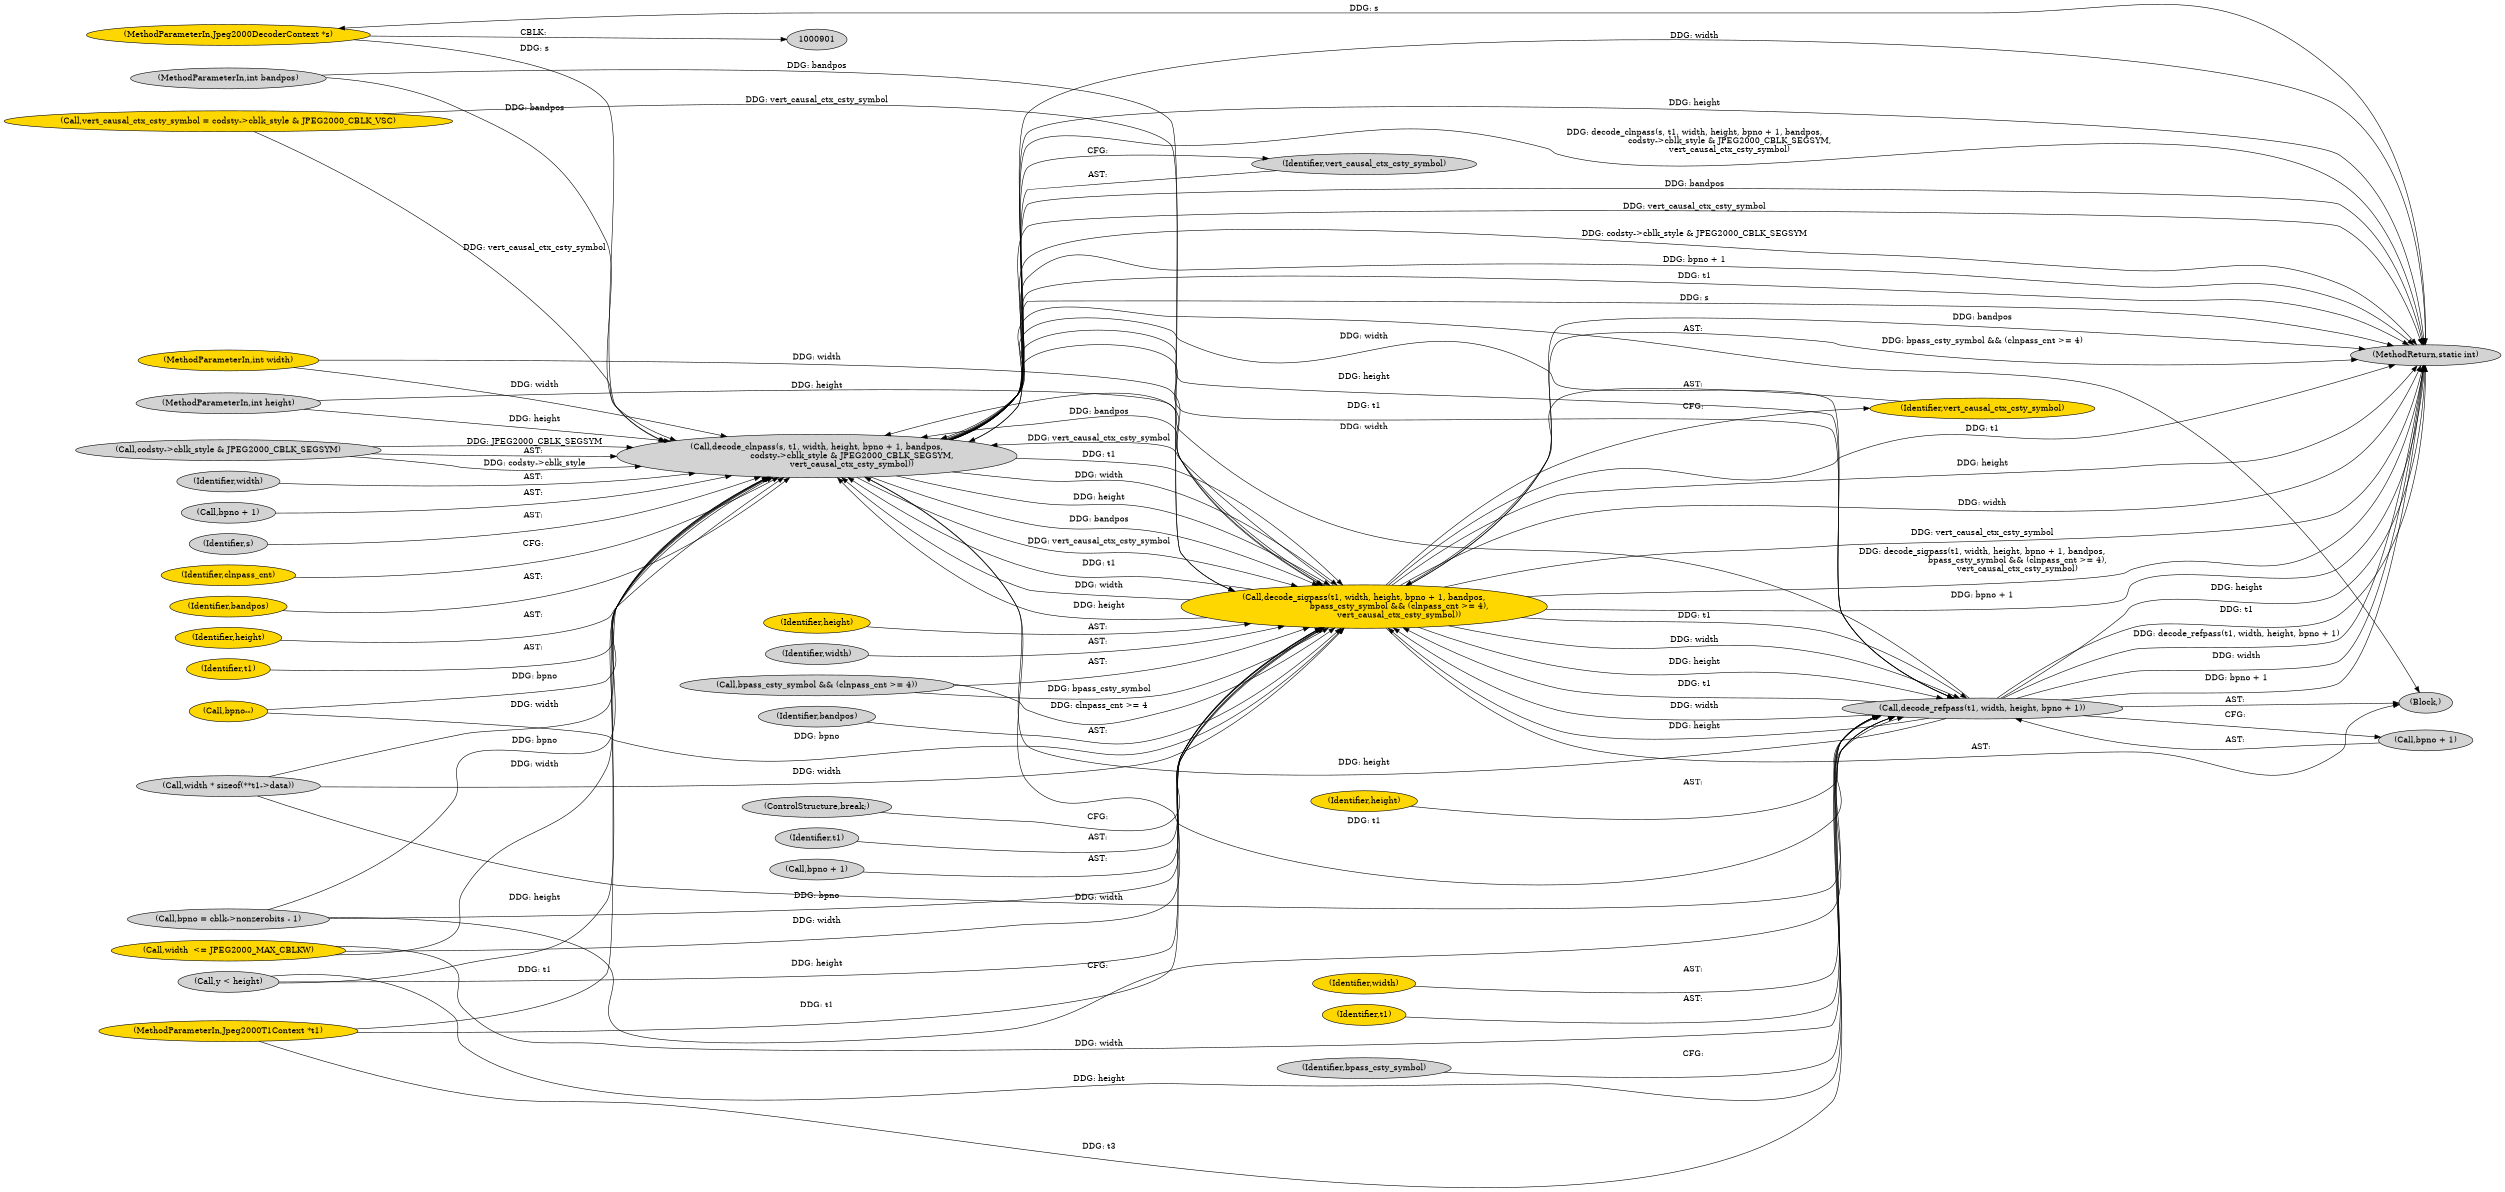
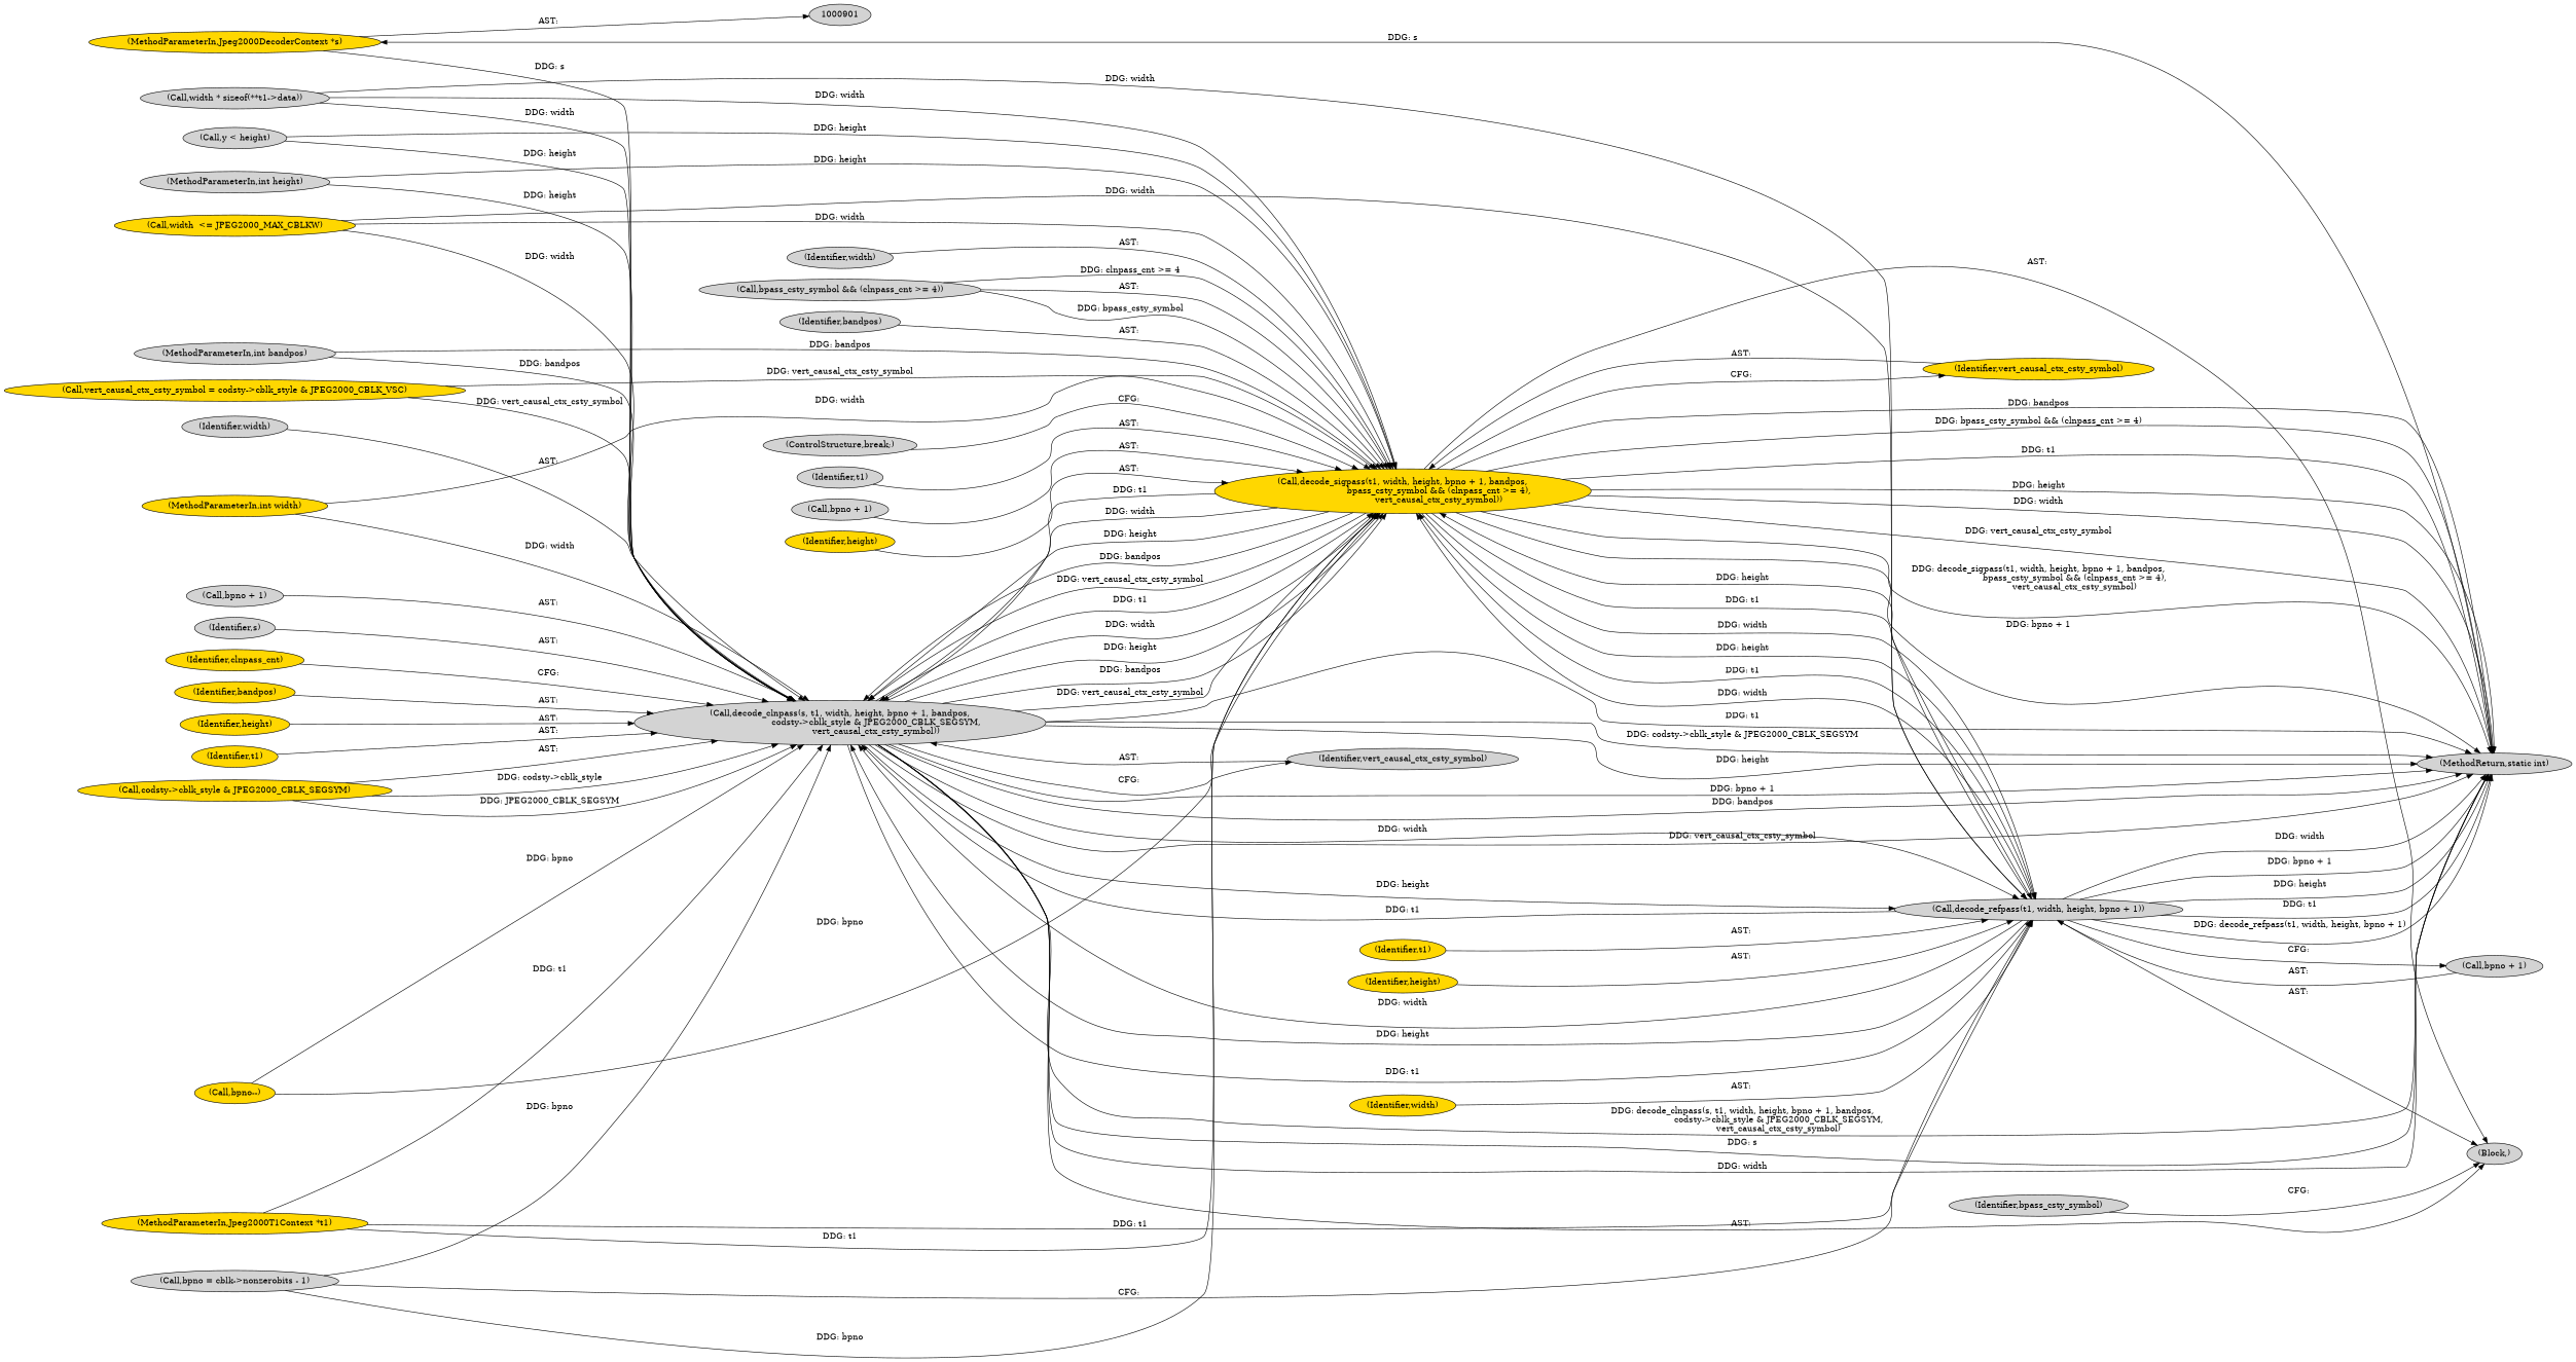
  digraph {
    rankdir=LR
    node [fillcolor=lightgrey style=filled]
    n1 [fillcolor=gold label="(MethodParameterIn,Jpeg2000DecoderContext *s)"]
    n2 [label="(Call,decode_clnpass(s, t1, width, height, bpno + 1, bandpos,\n                           codsty->cblk_style & JPEG2000_CBLK_SEGSYM,\n                           vert_causal_ctx_csty_symbol))"]
    n3 [label=1000901]
    n4 [label="(MethodReturn,static int)"]
    n5 [fillcolor=gold label="(Call,decode_sigpass(t1, width, height, bpno + 1, bandpos,\n                           bpass_csty_symbol && (clnpass_cnt >= 4),\n                           vert_causal_ctx_csty_symbol))"]
    n6 [label="(Call,decode_refpass(t1, width, height, bpno + 1))"]
    n7 [label="(Block,)"]
    n8 [label="(Identifier,vert_causal_ctx_csty_symbol)"]
    n9 [fillcolor=gold label="(Identifier,vert_causal_ctx_csty_symbol)"]
    n10 [label="(Call,bpno + 1)"]
    n11 [label="(MethodParameterIn,int bandpos)"]
    n12 [fillcolor=gold label="(Identifier,clnpass_cnt)"]
    n13 [fillcolor=gold label="(Call,vert_causal_ctx_csty_symbol = codsty->cblk_style & JPEG2000_CBLK_VSC)"]
    n14 [label="(Identifier,bpass_csty_symbol)"]
    n15 [fillcolor=gold label="(MethodParameterIn,int width)"]
    n16 [fillcolor=gold label="(Identifier,bandpos)"]
    n17 [fillcolor=gold label="(Call,bpno--)"]
    n18 [fillcolor=gold label="(Identifier,height)"]
    n19 [label="(ControlStructure,break;)"]
    n20 [fillcolor=gold label="(Identifier,width)"]
    n21 [label="(Identifier,t1)"]
    n22 [fillcolor=gold label="(Identifier,t1)"]
    n23 [label="(Call,bpno + 1)"]
    n24 [fillcolor=gold label="(Identifier,height)"]
-   n25 [label="(Call,codsty->cblk_style & JPEG2000_CBLK_SEGSYM)"]
+   n25 [fillcolor=gold label="(Call,codsty->cblk_style & JPEG2000_CBLK_SEGSYM)"]
    n26 [label="(Call,width * sizeof(**t1->data))"]
    n27 [label="(Identifier,width)"]
    n28 [label="(Call,bpass_csty_symbol && (clnpass_cnt >= 4))"]
    n29 [fillcolor=gold label="(Call,width  <= JPEG2000_MAX_CBLKW)"]
    n30 [fillcolor=gold label="(Identifier,t1)"]
    n31 [label="(Identifier,width)"]
    n32 [label="(Identifier,bandpos)"]
    n33 [label="(Call,y < height)"]
    n34 [label="(MethodParameterIn,int height)"]
    n35 [fillcolor=gold label="(Identifier,height)"]
    n36 [label="(Call,bpno + 1)"]
    n37 [fillcolor=gold label="(MethodParameterIn,Jpeg2000T1Context *t1)"]
    n38 [label="(Call,bpno = cblk->nonzerobits - 1)"]
    n39 [label="(Identifier,s)"]
    n1 -> n2 [label="DDG: s"]
-   n1 -> n3 [label="CBLK: "]
+   n1 -> n3 [label="AST: "]
    n2 -> n4 [label="DDG: decode_clnpass(s, t1, width, height, bpno + 1, bandpos,\n                           codsty->cblk_style & JPEG2000_CBLK_SEGSYM,\n                           vert_causal_ctx_csty_symbol)"]
    n2 -> n4 [label="DDG: s"]
    n2 -> n4 [label="DDG: width"]
    n2 -> n4 [label="DDG: t1"]
    n2 -> n4 [label="DDG: bpno + 1"]
    n2 -> n4 [label="DDG: bandpos"]
    n2 -> n4 [label="DDG: vert_causal_ctx_csty_symbol"]
    n2 -> n4 [label="DDG: codsty->cblk_style & JPEG2000_CBLK_SEGSYM"]
    n2 -> n4 [label="DDG: height"]
    n2 -> n5 [label="DDG: t1"]
    n2 -> n5 [label="DDG: width"]
    n2 -> n5 [label="DDG: height"]
    n2 -> n5 [label="DDG: bandpos"]
    n2 -> n5 [label="DDG: vert_causal_ctx_csty_symbol"]
    n2 -> n6 [label="DDG: t1"]
    n2 -> n6 [label="DDG: width"]
    n2 -> n6 [label="DDG: height"]
    n2 -> n7 [label="AST: "]
    n2 -> n8 [label="CFG: "]
    n4 -> n1 [label="DDG: s"]
    n5 -> n2 [label="DDG: t1"]
    n5 -> n2 [label="DDG: width"]
    n5 -> n2 [label="DDG: height"]
    n5 -> n2 [label="DDG: bandpos"]
    n5 -> n2 [label="DDG: vert_causal_ctx_csty_symbol"]
    n5 -> n4 [label="DDG: bandpos"]
    n5 -> n4 [label="DDG: bpass_csty_symbol && (clnpass_cnt >= 4)"]
    n5 -> n4 [label="DDG: t1"]
    n5 -> n4 [label="DDG: height"]
    n5 -> n4 [label="DDG: width"]
    n5 -> n4 [label="DDG: vert_causal_ctx_csty_symbol"]
    n5 -> n4 [label="DDG: decode_sigpass(t1, width, height, bpno + 1, bandpos,\n                           bpass_csty_symbol && (clnpass_cnt >= 4),\n                           vert_causal_ctx_csty_symbol)"]
    n5 -> n4 [label="DDG: bpno + 1"]
    n5 -> n6 [label="DDG: t1"]
    n5 -> n6 [label="DDG: width"]
    n5 -> n6 [label="DDG: height"]
    n5 -> n7 [label="AST: "]
    n5 -> n9 [label="CFG: "]
    n6 -> n2 [label="DDG: t1"]
    n6 -> n2 [label="DDG: width"]
    n6 -> n2 [label="DDG: height"]
    n6 -> n4 [label="DDG: t1"]
    n6 -> n4 [label="DDG: decode_refpass(t1, width, height, bpno + 1)"]
    n6 -> n4 [label="DDG: width"]
    n6 -> n4 [label="DDG: bpno + 1"]
    n6 -> n4 [label="DDG: height"]
    n6 -> n5 [label="DDG: t1"]
    n6 -> n5 [label="DDG: width"]
    n6 -> n5 [label="DDG: height"]
    n6 -> n7 [label="AST: "]
    n6 -> n10 [label="CFG: "]
    n8 -> n2 [label="AST: "]
    n9 -> n5 [label="AST: "]
    n10 -> n6 [label="AST: "]
    n11 -> n2 [label="DDG: bandpos"]
    n11 -> n5 [label="DDG: bandpos"]
    n12 -> n2 [label="CFG: "]
    n13 -> n2 [label="DDG: vert_causal_ctx_csty_symbol"]
    n13 -> n5 [label="DDG: vert_causal_ctx_csty_symbol"]
-   n14 -> n6 [label="CFG: "]
+   n14 -> n7 [label="CFG: "]
    n15 -> n2 [label="DDG: width"]
    n15 -> n5 [label="DDG: width"]
    n16 -> n2 [label="AST: "]
    n17 -> n2 [label="DDG: bpno"]
    n17 -> n5 [label="DDG: bpno"]
    n18 -> n2 [label="AST: "]
    n19 -> n5 [label="CFG: "]
    n20 -> n6 [label="AST: "]
    n21 -> n5 [label="AST: "]
    n22 -> n2 [label="AST: "]
    n23 -> n5 [label="AST: "]
    n24 -> n5 [label="AST: "]
    n25 -> n2 [label="AST: "]
    n25 -> n2 [label="DDG: codsty->cblk_style"]
    n25 -> n2 [label="DDG: JPEG2000_CBLK_SEGSYM"]
    n26 -> n2 [label="DDG: width"]
    n26 -> n5 [label="DDG: width"]
    n26 -> n6 [label="DDG: width"]
    n27 -> n5 [label="AST: "]
    n28 -> n5 [label="AST: "]
    n28 -> n5 [label="DDG: bpass_csty_symbol"]
    n28 -> n5 [label="DDG: clnpass_cnt >= 4"]
    n29 -> n2 [label="DDG: width"]
    n29 -> n5 [label="DDG: width"]
    n29 -> n6 [label="DDG: width"]
    n30 -> n6 [label="AST: "]
    n31 -> n2 [label="AST: "]
    n32 -> n5 [label="AST: "]
    n33 -> n2 [label="DDG: height"]
    n33 -> n5 [label="DDG: height"]
-   n33 -> n6 [label="DDG: height"]
    n34 -> n2 [label="DDG: height"]
    n34 -> n5 [label="DDG: height"]
    n35 -> n6 [label="AST: "]
    n36 -> n2 [label="AST: "]
    n37 -> n2 [label="DDG: t1"]
    n37 -> n5 [label="DDG: t1"]
-   n37 -> n6 [label="DDG: t3"]
+   n37 -> n6 [label="DDG: t1"]
    n38 -> n2 [label="DDG: bpno"]
    n38 -> n5 [label="DDG: bpno"]
    n38 -> n6 [label="CFG: "]
    n39 -> n2 [label="AST: "]
  }
